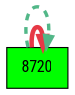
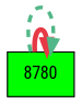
  digraph {
    rankdir=LR
    fontname="Roboto Condensed"
    edge [fontname="Roboto Condensed"]
-   n1 [fillcolor="#00fe00" label=8720 shape=box style=filled fontname="Roboto Condensed"]
+   n1 [fillcolor="#00fe00" label=8780 shape=box style=filled fontname="Roboto Condensed"]
    n1 -> n1 [color="#e63946" penwidth=4.00]
    n1 -> n1 [color="#52b788" penwidth=3.00 style=dashed]
  }
